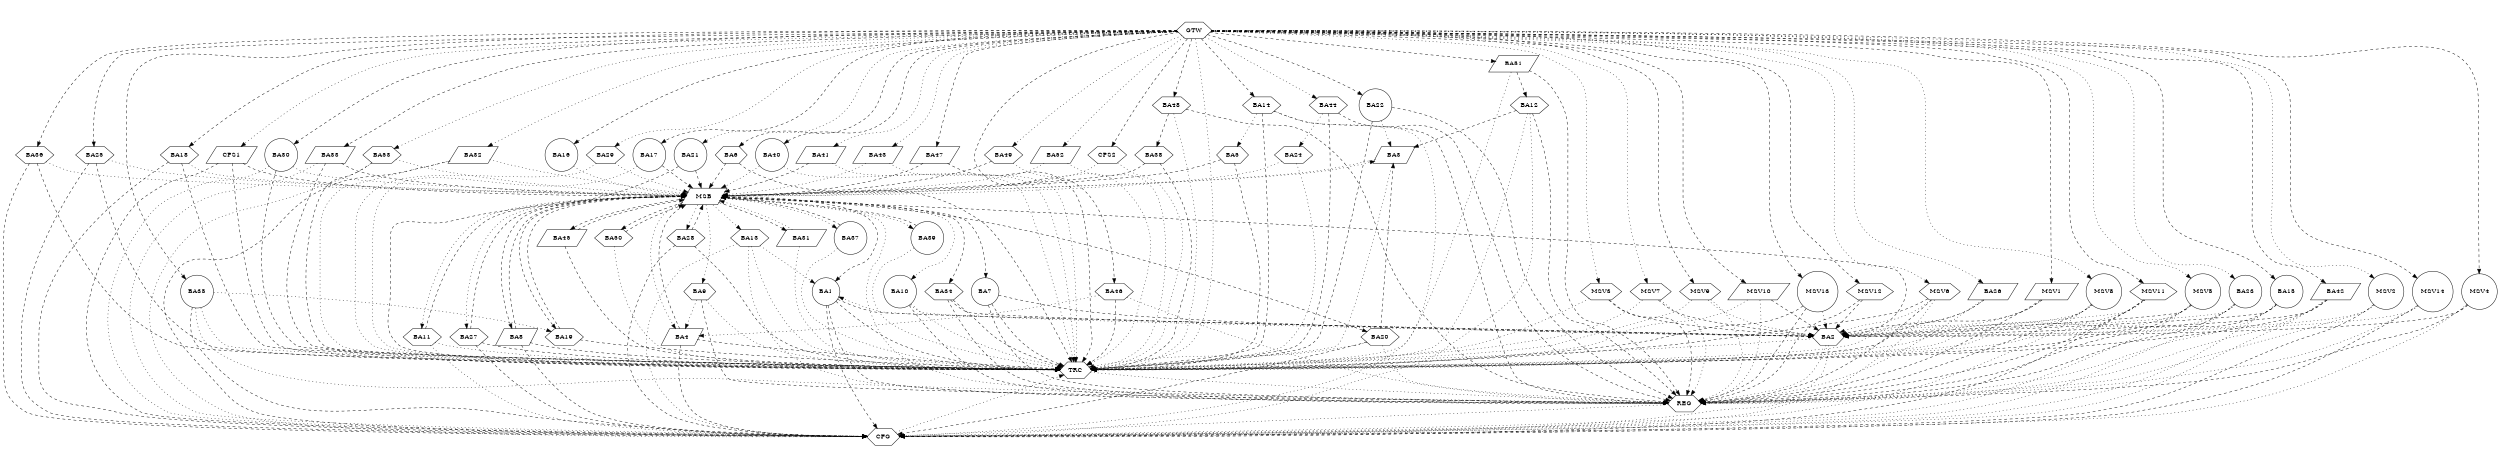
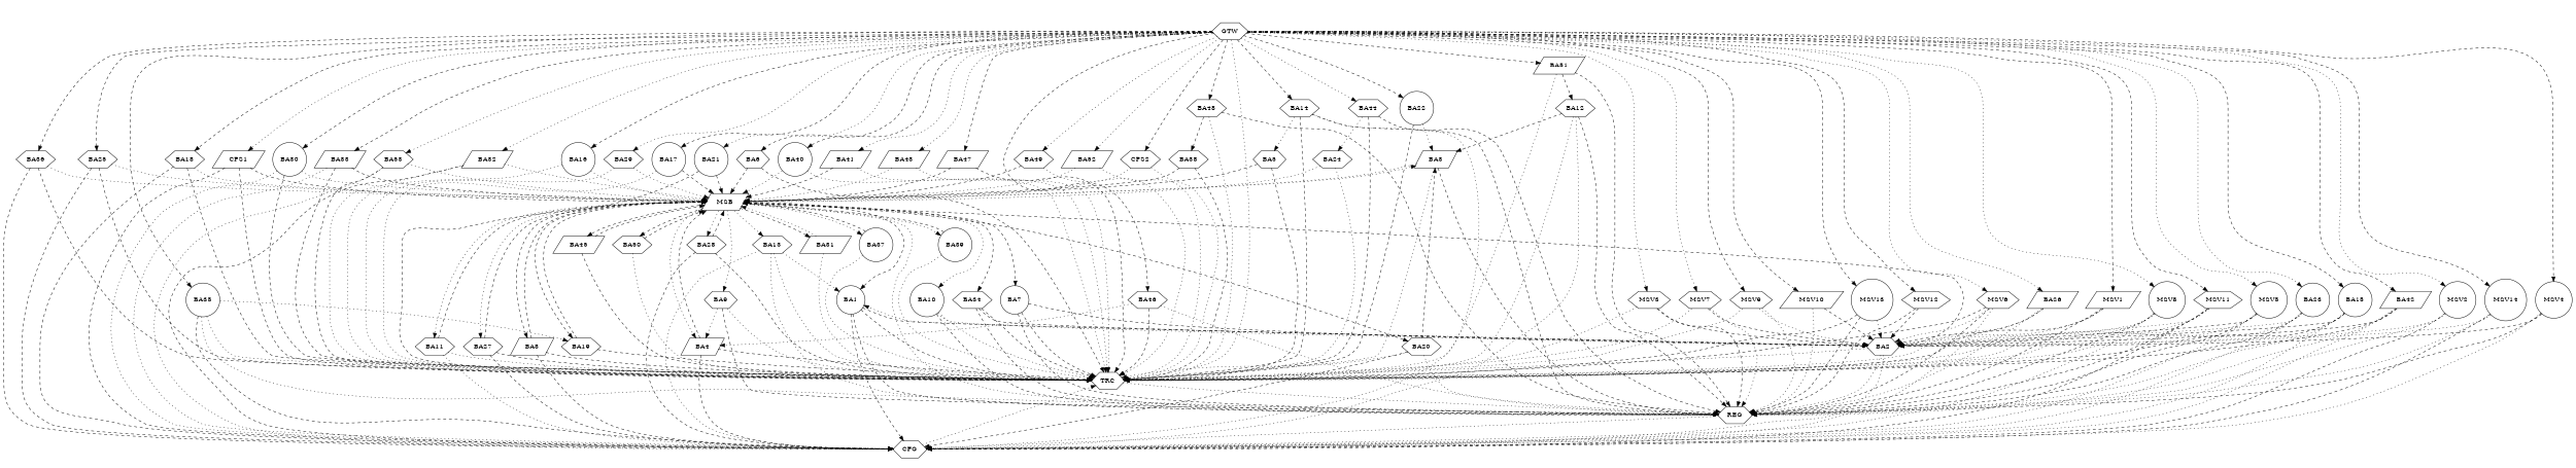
  strict digraph {
    node [shape=hexagon]
    edge [style=dashed]
    n1 [label=BA1 shape=circle]
    n2 [label=BA2]
    n3 [label=REG]
    n4 [label=CFG]
    n5 [label=TRC]
    n6 [label=BA3 shape=parallelogram]
    n7 [label=MSB shape=parallelogram]
    n8 [label=BA4 shape=parallelogram]
    n9 [label=BA7 shape=circle]
    n10 [label=BA8 shape=parallelogram]
    n11 [label=BA9]
    n12 [label=BA10 shape=circle]
    n13 [label=BA11]
    n14 [label=BA13]
    n15 [label=BA19]
    n16 [label=BA20]
    n17 [label=BA27]
    n18 [label=BA28]
    n19 [label=BA31 shape=parallelogram]
    n20 [label=BA34]
    n21 [label=BA37 shape=circle]
    n22 [label=BA39 shape=circle]
    n23 [label=BA45 shape=parallelogram]
    n24 [label=BA50]
    n25 [label=BA5]
    n26 [label=BA6]
    n27 [label=BA12]
    n28 [label=BA14]
    n29 [label=BA15 shape=circle]
    n30 [label=BA16 shape=circle]
    n31 [label=BA17 shape=circle]
    n32 [label=BA18]
    n33 [label=BA21 shape=circle]
    n34 [label=BA22 shape=circle]
    n35 [label=BA23 shape=circle]
    n36 [label=BA24]
    n37 [label=BA25]
    n38 [label=BA26 shape=parallelogram]
    n39 [label=BA29]
    n40 [label=BA30 shape=circle]
    n41 [label=BA32 shape=parallelogram]
    n42 [label=BA33 shape=parallelogram]
    n43 [label=BA35 shape=circle]
    n44 [label=BA36]
    n45 [label=BA38]
    n46 [label=BA40 shape=circle]
    n47 [label=BA41 shape=parallelogram]
    n48 [label=BA42 shape=parallelogram]
    n49 [label=BA43 shape=parallelogram]
    n50 [label=BA44]
    n51 [label=BA46]
    n52 [label=BA47 shape=parallelogram]
    n53 [label=BA48]
    n54 [label=BA49]
    n55 [label=BA51 shape=parallelogram]
    n56 [label=BA52 shape=parallelogram]
    n57 [label=BA53]
    n58 [label=CPS1 shape=parallelogram]
    n59 [label=CPS2]
    n60 [label=GTW]
    n61 [label=MSV1 shape=parallelogram]
    n62 [label=MSV2 shape=circle]
    n63 [label=MSV3]
    n64 [label=MSV4 shape=circle]
    n65 [label=MSV5 shape=circle]
    n66 [label=MSV6]
    n67 [label=MSV7]
    n68 [label=MSV8 shape=circle]
    n69 [label=MSV9]
    n70 [label=MSV10 shape=parallelogram]
    n71 [label=MSV11]
    n72 [label=MSV12]
    n73 [label=MSV13 shape=circle]
    n74 [label=MSV14 shape=circle]
    n1 -> n2
    n1 -> n3
    n1 -> n4
    n1 -> n5
    n2 -> n1 [style=dotted]
    n2 -> n3 [style=dotted]
    n2 -> n4 [style=dotted]
    n2 -> n5 [style=dotted]
    n3 -> n4 [style=dotted]
    n4 -> n5 [style=dotted]
    n5 -> n3 [style=dotted]
    n6 -> n5 [style=dotted]
    n6 -> n7 [style=dotted]
    n7 -> n1
    n7 -> n2
    n7 -> n3 [style=dotted]
    n7 -> n6 [style=dotted]
    n7 -> n8 [style=dotted]
    n7 -> n9
    n7 -> n10
    n7 -> n11 [style=dotted]
    n7 -> n12 [style=dotted]
    n7 -> n13 [style=dotted]
    n7 -> n14 [style=dotted]
    n7 -> n15
    n7 -> n16
    n7 -> n17 [style=dotted]
    n7 -> n18 [style=dotted]
    n7 -> n19
    n7 -> n20
    n7 -> n21 [style=dotted]
    n7 -> n22 [style=dotted]
    n7 -> n23
    n7 -> n24
    n8 -> n4
    n8 -> n5
    n8 -> n7
    n9 -> n2
    n9 -> n3
    n9 -> n5
    n10 -> n4
    n10 -> n5
    n10 -> n7
    n11 -> n3
    n11 -> n5 [style=dotted]
    n11 -> n8 [style=dotted]
    n12 -> n2 [style=dotted]
    n12 -> n3
    n12 -> n5 [style=dotted]
    n13 -> n4 [style=dotted]
    n13 -> n5 [style=dotted]
    n13 -> n7
    n14 -> n1 [style=dotted]
    n14 -> n3 [style=dotted]
    n14 -> n4 [style=dotted]
    n14 -> n5 [style=dotted]
    n15 -> n5
    n15 -> n7
    n16 -> n3 [style=dotted]
    n16 -> n4
    n16 -> n5 [style=dotted]
    n16 -> n6
    n17 -> n4
    n17 -> n5
    n17 -> n7
    n18 -> n4
    n18 -> n5
    n18 -> n7
    n19 -> n5 [style=dotted]
    n19 -> n7 [style=dotted]
    n20 -> n2
    n20 -> n3
    n20 -> n5
    n21 -> n5 [style=dotted]
    n21 -> n7
    n22 -> n5 [style=dotted]
    n22 -> n7
    n23 -> n5
    n23 -> n7
    n24 -> n5 [style=dotted]
    n24 -> n7
    n25 -> n5
    n25 -> n7
    n26 -> n5
    n26 -> n7
    n27 -> n3
    n27 -> n4 [style=dotted]
    n27 -> n5 [style=dotted]
    n27 -> n6
    n28 -> n3
    n28 -> n4 [style=dotted]
    n28 -> n5
    n28 -> n25 [style=dotted]
    n29 -> n2
    n29 -> n3 [style=dotted]
    n29 -> n4 [style=dotted]
    n29 -> n5
-   n70 -> n5 [style=dotted]
+   n30 -> n5 [style=dotted]
    n30 -> n7 [style=dotted]
    n31 -> n5 [style=dotted]
    n31 -> n7
    n32 -> n4
    n32 -> n5
    n32 -> n7 [style=dotted]
    n33 -> n5
    n33 -> n7
-   n34 -> n3
+   n6 -> n3
    n34 -> n5
    n34 -> n6 [style=dotted]
    n35 -> n2 [style=dotted]
    n35 -> n3
    n35 -> n4 [style=dotted]
    n35 -> n5 [style=dotted]
    n36 -> n5 [style=dotted]
    n36 -> n7 [style=dotted]
    n37 -> n4
    n37 -> n5
    n37 -> n7 [style=dotted]
    n38 -> n2
    n38 -> n3 [style=dotted]
    n38 -> n5 [style=dotted]
    n39 -> n5 [style=dotted]
    n39 -> n7 [style=dotted]
    n40 -> n4 [style=dotted]
    n40 -> n5
    n40 -> n7 [style=dotted]
    n41 -> n4
    n41 -> n5 [style=dotted]
    n41 -> n7 [style=dotted]
    n42 -> n4 [style=dotted]
    n42 -> n5
    n42 -> n7
    n43 -> n3 [style=dotted]
    n43 -> n4
    n43 -> n5 [style=dotted]
    n43 -> n15 [style=dotted]
    n44 -> n4
    n44 -> n5
    n44 -> n7 [style=dotted]
    n45 -> n5
    n45 -> n7
    n46 -> n5 [style=dotted]
    n46 -> n7 [style=dotted]
    n47 -> n5 [style=dotted]
    n47 -> n7
    n48 -> n2
    n48 -> n3 [style=dotted]
    n48 -> n4 [style=dotted]
    n48 -> n5
    n49 -> n5 [style=dotted]
    n49 -> n7 [style=dotted]
    n50 -> n3
    n50 -> n5
    n50 -> n36 [style=dotted]
    n51 -> n3 [style=dotted]
    n51 -> n5
    n51 -> n8 [style=dotted]
    n52 -> n5
    n52 -> n7
    n53 -> n3
    n53 -> n5 [style=dotted]
    n53 -> n45
    n54 -> n5 [style=dotted]
    n54 -> n7
    n55 -> n3
    n55 -> n5 [style=dotted]
    n55 -> n27
    n56 -> n5 [style=dotted]
    n56 -> n7 [style=dotted]
    n57 -> n4 [style=dotted]
    n57 -> n5
    n57 -> n7 [style=dotted]
    n58 -> n4
    n58 -> n5
    n58 -> n7
    n59 -> n5 [style=dotted]
    n59 -> n7 [style=dotted]
    n60 -> n5 [style=dotted]
    n60 -> n26
    n60 -> n28
    n60 -> n29
    n60 -> n30
    n60 -> n31
    n60 -> n32
    n60 -> n33 [style=dotted]
    n60 -> n34
    n60 -> n35 [style=dotted]
    n60 -> n37
    n60 -> n38 [style=dotted]
    n60 -> n39 [style=dotted]
    n60 -> n40
    n60 -> n41 [style=dotted]
    n60 -> n42
    n60 -> n43
    n60 -> n44
    n60 -> n46
    n60 -> n47 [style=dotted]
    n60 -> n48
    n60 -> n49 [style=dotted]
    n60 -> n50 [style=dotted]
    n60 -> n51
    n60 -> n52
    n60 -> n53
    n60 -> n54 [style=dotted]
    n60 -> n55
    n60 -> n56 [style=dotted]
    n60 -> n57 [style=dotted]
    n60 -> n58 [style=dotted]
    n60 -> n59
    n60 -> n61
    n60 -> n62 [style=dotted]
    n60 -> n63 [style=dotted]
    n60 -> n64
    n60 -> n65 [style=dotted]
    n60 -> n66 [style=dotted]
    n60 -> n67 [style=dotted]
    n60 -> n68 [style=dotted]
    n60 -> n69
    n60 -> n70
    n60 -> n71
    n60 -> n72
    n60 -> n73
    n60 -> n74
    n61 -> n2 [style=dotted]
    n61 -> n3
    n61 -> n5
    n62 -> n2 [style=dotted]
    n62 -> n3 [style=dotted]
    n62 -> n4
    n63 -> n2
    n63 -> n3
    n63 -> n5 [style=dotted]
    n64 -> n2
    n64 -> n3
    n64 -> n4 [style=dotted]
    n65 -> n2
    n65 -> n3
    n65 -> n4 [style=dotted]
    n65 -> n5 [style=dotted]
    n66 -> n2 [style=dotted]
    n66 -> n3
    n66 -> n4 [style=dotted]
    n66 -> n5
    n67 -> n2
    n67 -> n3 [style=dotted]
    n67 -> n5 [style=dotted]
    n68 -> n2 [style=dotted]
    n68 -> n3
    n68 -> n4 [style=dotted]
    n68 -> n5 [style=dotted]
    n69 -> n2 [style=dotted]
    n69 -> n3 [style=dotted]
    n69 -> n5 [style=dotted]
    n70 -> n2
    n70 -> n3 [style=dotted]
    n71 -> n2 [style=dotted]
    n71 -> n3
    n71 -> n4
    n71 -> n5 [style=dotted]
    n72 -> n2
    n72 -> n3
    n73 -> n2 [style=dotted]
    n73 -> n3
    n73 -> n5
    n74 -> n2 [style=dotted]
    n74 -> n3 [style=dotted]
    n74 -> n4
  }
